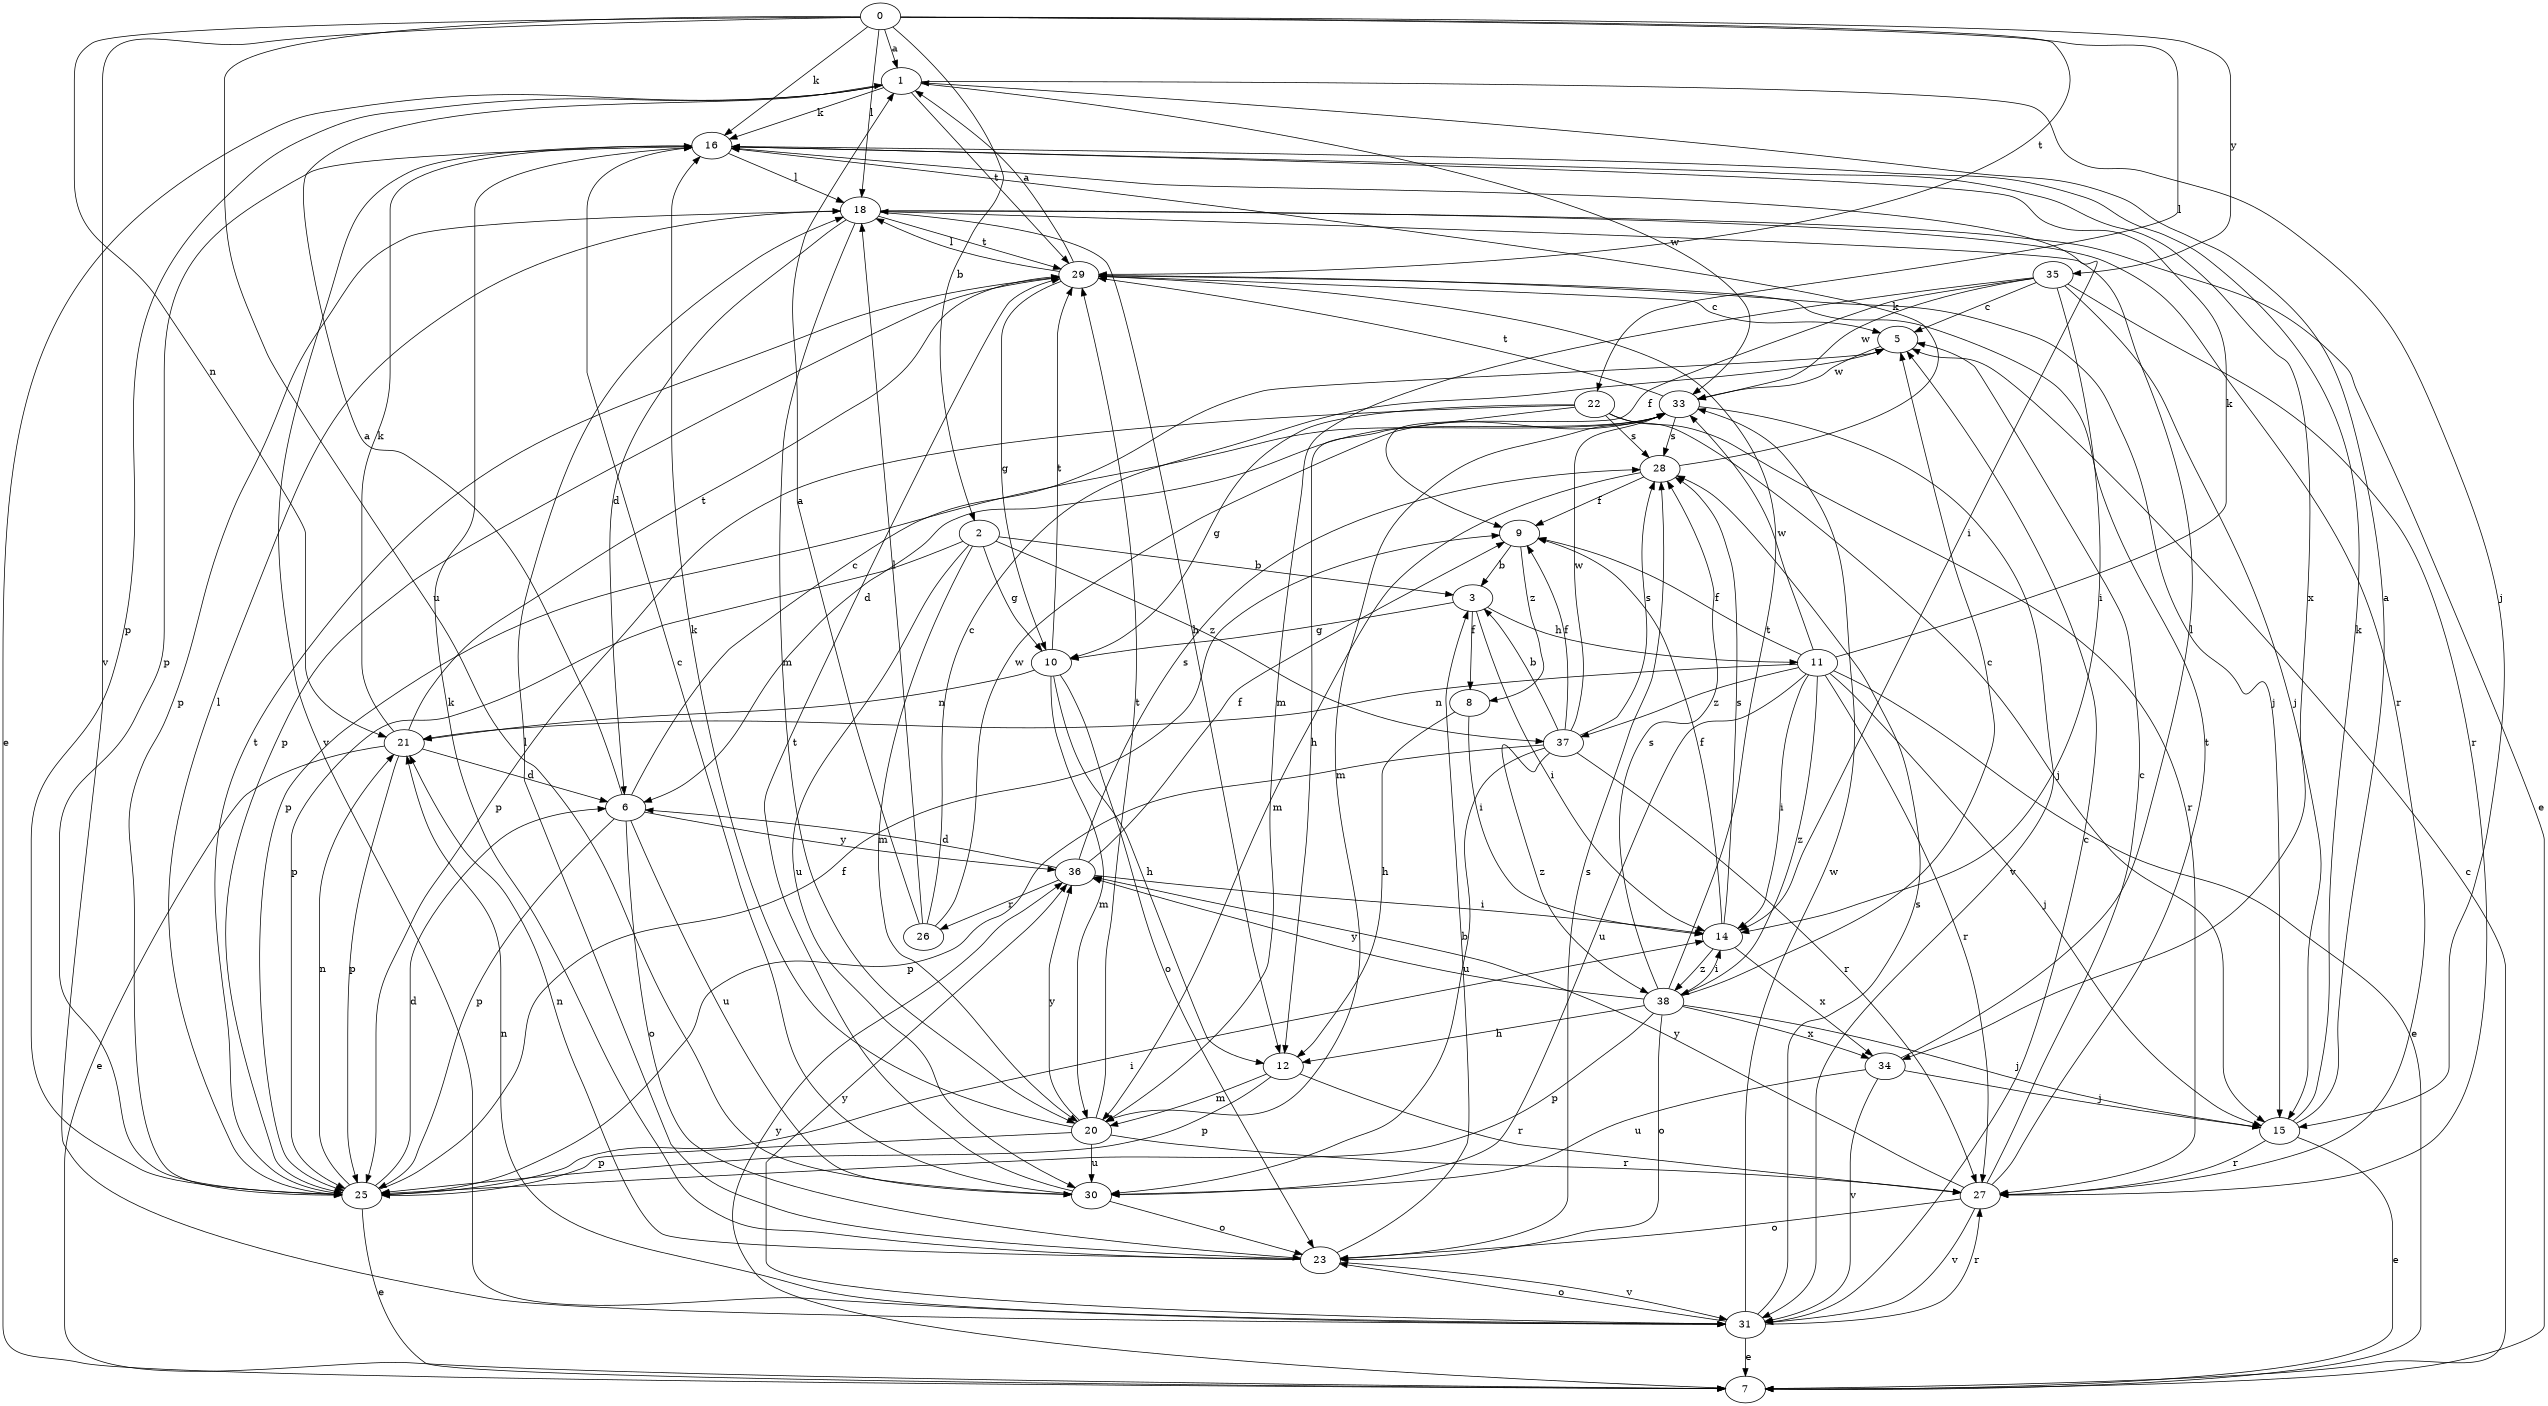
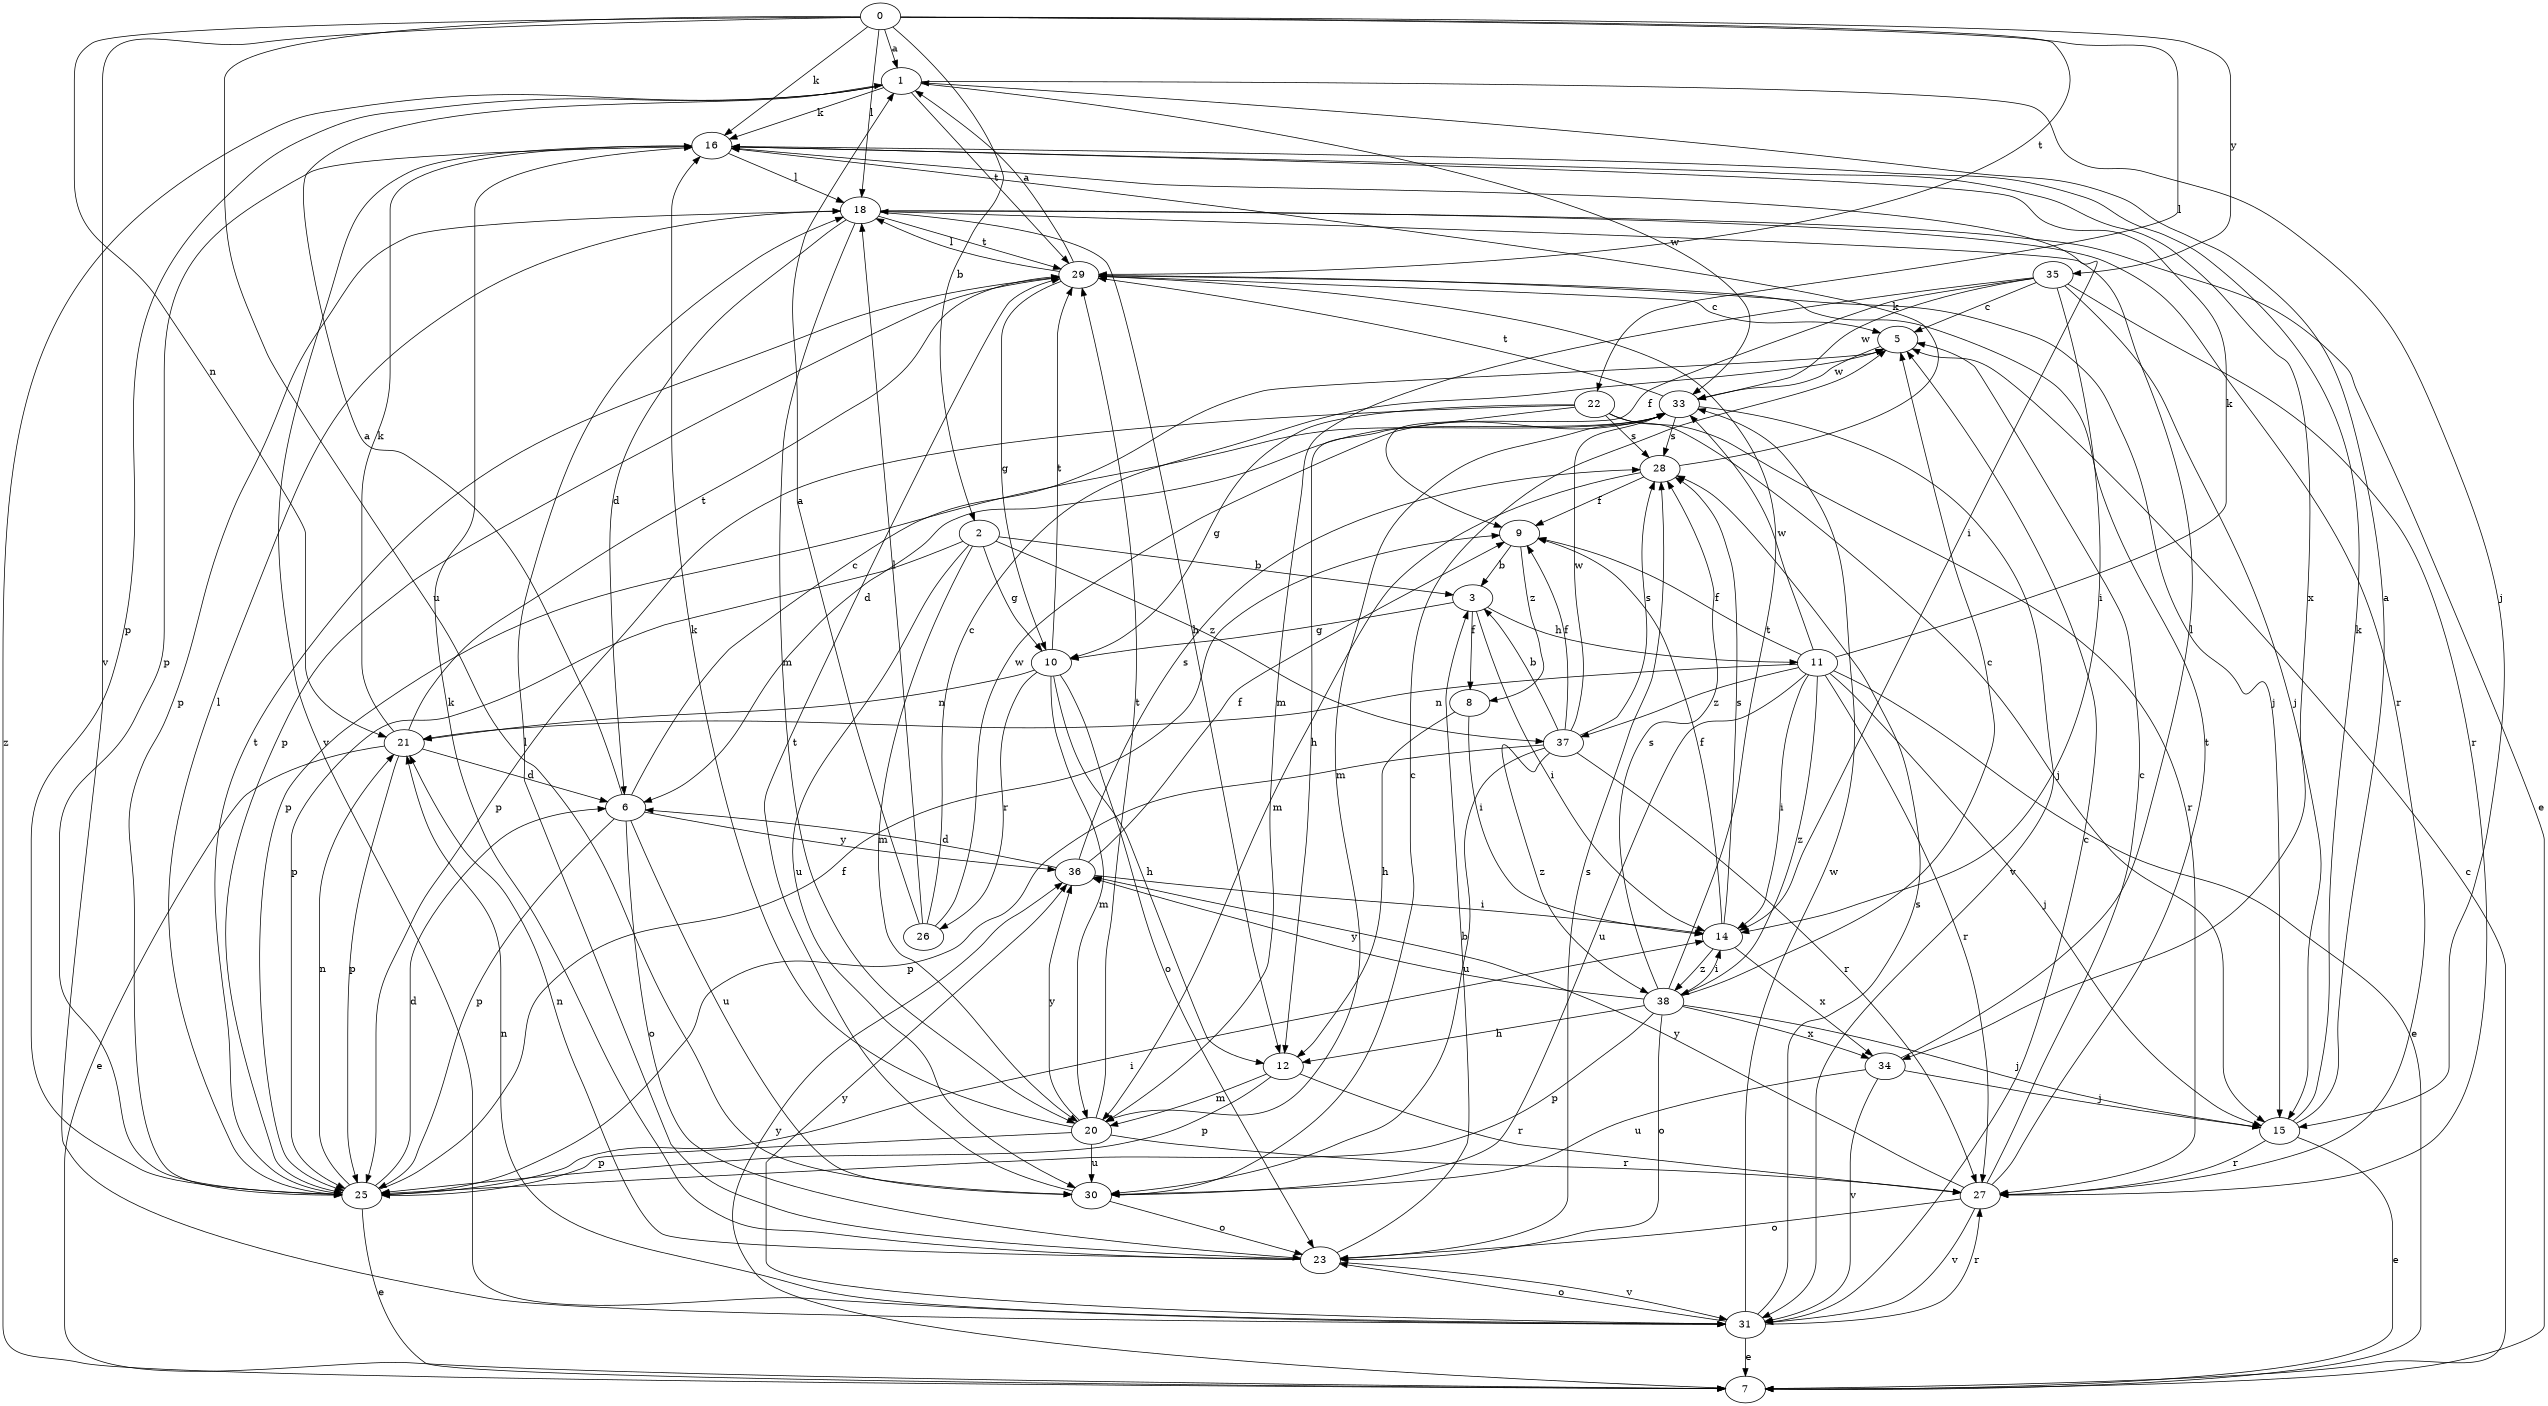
  strict digraph {
    fontname="DejaVu Serif"
    node [fontname="DejaVu Serif"]
    edge [fontname="DejaVu Serif"]
    0
    1
    2
    16
    18
    21
    22
    29
    30
    31
    35
    7
    15
    25
    33
    3
    10
    20
    37
    14
    34
    6
    12
    27
    28
    5
    23
    36
    9
    8
    11
    26
    38
    0 -> 1 [label=a]
    0 -> 2 [label=b]
    0 -> 16 [label=k]
    0 -> 18 [label=l]
    0 -> 21 [label=n]
    0 -> 22 [label=l]
    0 -> 29 [label=t]
    0 -> 30 [label=u]
    0 -> 31 [label=v]
    0 -> 35 [label=y]
    1 -> 16 [label=k]
    1 -> 29 [label=t]
-   1 -> 7 [label=e]
+   1 -> 7 [label=z]
    1 -> 15 [label=j]
    1 -> 25 [label=p]
    1 -> 33 [label=w]
    2 -> 30 [label=u]
    2 -> 25 [label=p]
    2 -> 3 [label=b]
    2 -> 10 [label=g]
    2 -> 20 [label=m]
    2 -> 37 [label=z]
    16 -> 18 [label=l]
    16 -> 31 [label=v]
    16 -> 25 [label=p]
    16 -> 14 [label=i]
    16 -> 34 [label=x]
    18 -> 29 [label=t]
    18 -> 7 [label=e]
    18 -> 25 [label=p]
    18 -> 20 [label=m]
    18 -> 6 [label=d]
    18 -> 12 [label=h]
    18 -> 27 [label=r]
    21 -> 16 [label=k]
    21 -> 29 [label=t]
    21 -> 7 [label=e]
    21 -> 25 [label=p]
    21 -> 6 [label=d]
    22 -> 15 [label=j]
    22 -> 25 [label=p]
    22 -> 10 [label=g]
    22 -> 12 [label=h]
    22 -> 27 [label=r]
    22 -> 28 [label=s]
    29 -> 1 [label=a]
    29 -> 18 [label=l]
    29 -> 15 [label=j]
    29 -> 25 [label=p]
    29 -> 10 [label=g]
    29 -> 5 [label=c]
    30 -> 29 [label=t]
-   30 -> 16 [label=c]
+   30 -> 5 [label=c]
    30 -> 23 [label=o]
    31 -> 21 [label=n]
    31 -> 7 [label=e]
    31 -> 33 [label=w]
    31 -> 27 [label=r]
    31 -> 28 [label=s]
    31 -> 5 [label=c]
    31 -> 23 [label=o]
    31 -> 36 [label=y]
    35 -> 15 [label=j]
    35 -> 33 [label=w]
    35 -> 20 [label=m]
    35 -> 14 [label=i]
    35 -> 27 [label=r]
    35 -> 5 [label=c]
    35 -> 9 [label=f]
    7 -> 5 [label=c]
    7 -> 36 [label=y]
    15 -> 1 [label=a]
    15 -> 16 [label=k]
    15 -> 7 [label=e]
    15 -> 27 [label=r]
    25 -> 18 [label=l]
    25 -> 21 [label=n]
    25 -> 29 [label=t]
    25 -> 7 [label=e]
    25 -> 14 [label=i]
    25 -> 6 [label=d]
    25 -> 9 [label=f]
    33 -> 29 [label=t]
    33 -> 31 [label=v]
    33 -> 25 [label=p]
    33 -> 20 [label=m]
    33 -> 6 [label=d]
    33 -> 28 [label=s]
    3 -> 10 [label=g]
    3 -> 14 [label=i]
    3 -> 8 [label=f]
    3 -> 11 [label=h]
    10 -> 21 [label=n]
    10 -> 29 [label=t]
    10 -> 20 [label=m]
    10 -> 12 [label=h]
    10 -> 23 [label=o]
-   36 -> 26 [label=r]
+   10 -> 26 [label=r]
    20 -> 16 [label=k]
    20 -> 29 [label=t]
    20 -> 30 [label=u]
    20 -> 25 [label=p]
    20 -> 27 [label=r]
    20 -> 36 [label=y]
    37 -> 30 [label=u]
    37 -> 25 [label=p]
    37 -> 33 [label=w]
    37 -> 3 [label=b]
    37 -> 27 [label=r]
    37 -> 28 [label=s]
    37 -> 9 [label=f]
    37 -> 38 [label=z]
    14 -> 34 [label=x]
    14 -> 28 [label=s]
    14 -> 9 [label=f]
    14 -> 38 [label=z]
    34 -> 18 [label=l]
    34 -> 30 [label=u]
    34 -> 31 [label=v]
    34 -> 15 [label=j]
    6 -> 1 [label=a]
    6 -> 30 [label=u]
    6 -> 25 [label=p]
    6 -> 5 [label=c]
    6 -> 23 [label=o]
    6 -> 36 [label=y]
    12 -> 25 [label=p]
    12 -> 20 [label=m]
    12 -> 27 [label=r]
    27 -> 29 [label=t]
    27 -> 31 [label=v]
    27 -> 5 [label=c]
    27 -> 23 [label=o]
    27 -> 36 [label=y]
    28 -> 16 [label=k]
    28 -> 20 [label=m]
    28 -> 9 [label=f]
    5 -> 33 [label=w]
    23 -> 16 [label=k]
    23 -> 18 [label=l]
    23 -> 21 [label=n]
    23 -> 31 [label=v]
    23 -> 3 [label=b]
    23 -> 28 [label=s]
    36 -> 14 [label=i]
    36 -> 6 [label=d]
    36 -> 28 [label=s]
    36 -> 9 [label=f]
    9 -> 3 [label=b]
    9 -> 8 [label=z]
    8 -> 14 [label=i]
    8 -> 12 [label=h]
    11 -> 16 [label=k]
    11 -> 21 [label=n]
    11 -> 30 [label=u]
    11 -> 7 [label=e]
    11 -> 15 [label=j]
    11 -> 33 [label=w]
    11 -> 37 [label=z]
    11 -> 14 [label=i]
    11 -> 27 [label=r]
    11 -> 9 [label=f]
    11 -> 38 [label=z]
    26 -> 1 [label=a]
    26 -> 18 [label=l]
    26 -> 33 [label=w]
    26 -> 5 [label=c]
    38 -> 29 [label=t]
    38 -> 15 [label=j]
    38 -> 25 [label=p]
    38 -> 14 [label=i]
    38 -> 34 [label=x]
    38 -> 12 [label=h]
    38 -> 28 [label=s]
    38 -> 5 [label=c]
    38 -> 23 [label=o]
    38 -> 36 [label=y]
  }
